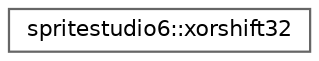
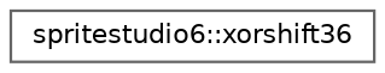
  digraph {
    rankdir=LR
-   n1 [color=grey40 fillcolor=white fontname=Helvetica fontsize=10 height=0.2 label="spritestudio6::xorshift32" shape=box style=filled width=0.4]
+   n1 [color=grey40 fillcolor=white fontname=Helvetica fontsize=10 height=0.2 label="spritestudio6::xorshift36" shape=box style=filled width=0.4]
  }
